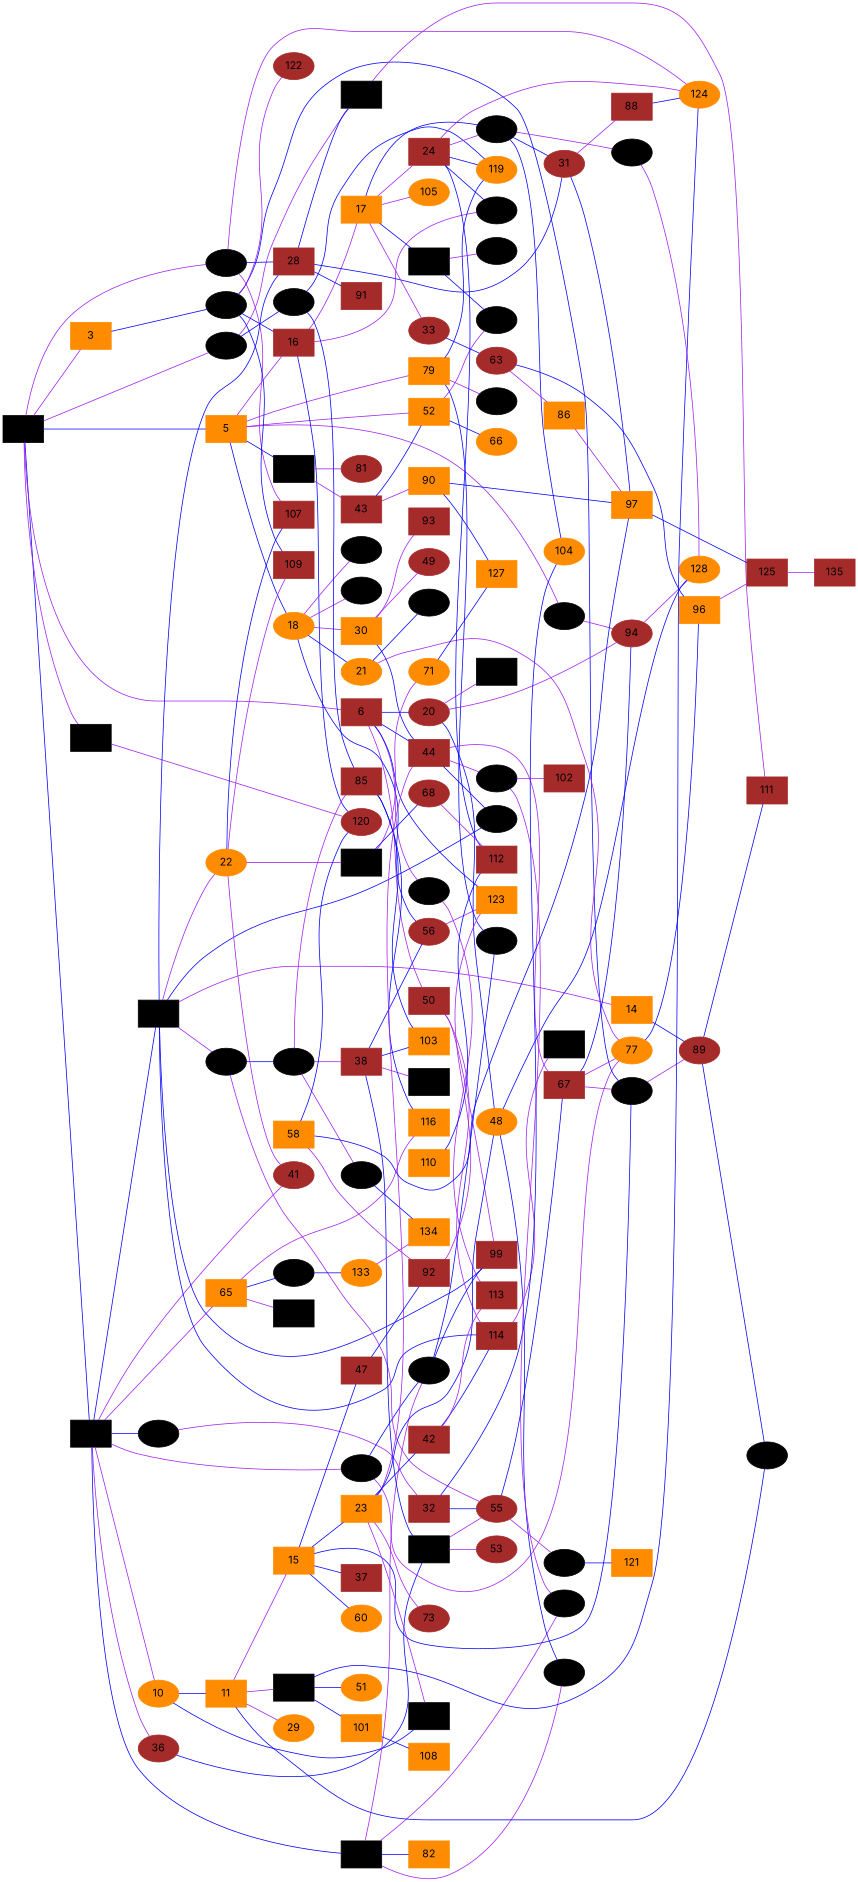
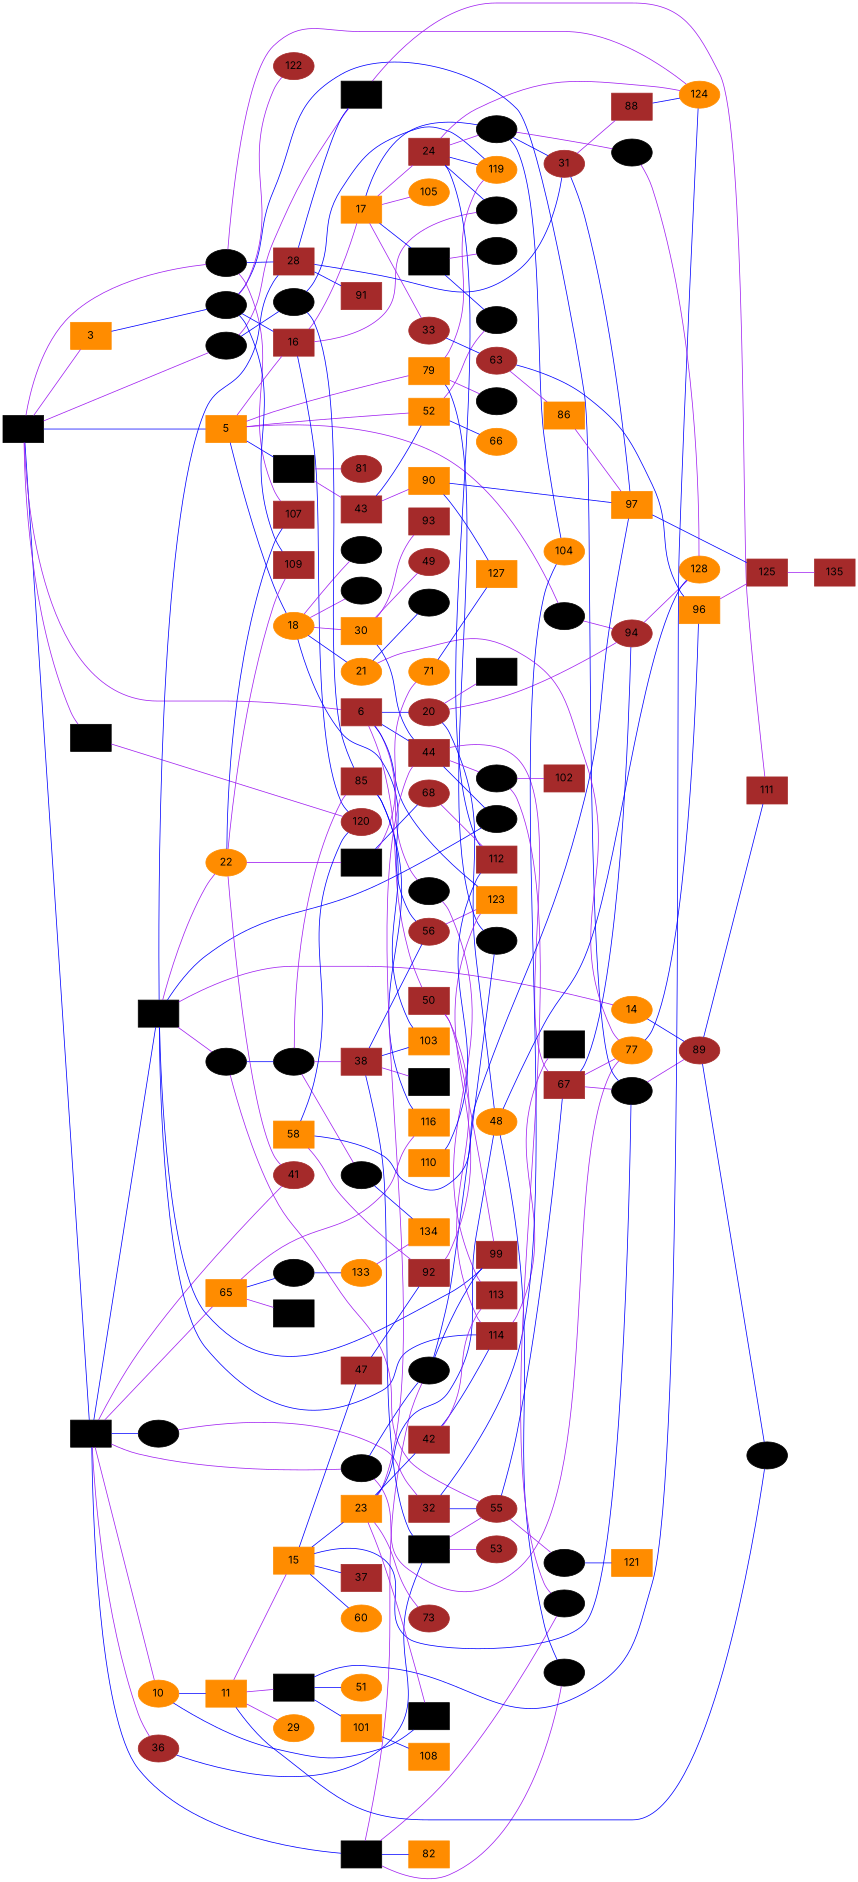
  graph {
    fontname=Inter
    rankdir=LR
    node [color=black fontname=Inter shape=box style=filled]
    edge [color=blue fontname=Inter]
    1
    2
    3 [color=darkorange]
    5 [color=darkorange]
    6 [color=brown]
    9 [shape=ellipse]
    13 [shape=ellipse]
    62
    7
    10 [color=darkorange shape=ellipse]
    26 [shape=ellipse]
    36 [color=brown shape=ellipse]
    41 [color=brown shape=ellipse]
    46 [shape=ellipse]
    54
    65 [color=darkorange]
    4 [shape=ellipse]
    16 [color=brown]
    18 [color=darkorange shape=ellipse]
    27
    52 [color=darkorange]
    79 [color=darkorange]
    80 [shape=ellipse]
    20 [color=brown shape=ellipse]
    44 [color=brown]
    50 [color=brown]
    87 [shape=ellipse]
    123 [color=darkorange]
    84 [shape=ellipse]
    100
    28 [color=brown]
    124 [color=darkorange shape=ellipse]
    107 [color=brown]
    120 [color=brown shape=ellipse]
    8 [shape=ellipse]
-   14 [color=darkorange]
+   14 [color=darkorange shape=ellipse]
    22 [color=darkorange shape=ellipse]
    59 [shape=ellipse]
    99 [color=brown]
    114 [color=brown]
    11 [color=darkorange]
    76
    32 [color=brown]
    45
    77 [color=darkorange shape=ellipse]
    70 [shape=ellipse]
    98 [shape=ellipse]
    82 [color=darkorange]
    131 [shape=ellipse]
    78 [shape=ellipse]
    106
    116 [color=darkorange]
    74 [shape=ellipse]
    109 [color=brown]
    122 [color=brown shape=ellipse]
    17 [color=darkorange]
    118 [shape=ellipse]
    89 [color=brown shape=ellipse]
    21 [color=darkorange shape=ellipse]
    30 [color=darkorange]
    56 [color=brown shape=ellipse]
    64 [shape=ellipse]
    95 [shape=ellipse]
    43 [color=brown]
    81 [color=brown shape=ellipse]
    69 [shape=ellipse]
    66 [color=darkorange shape=ellipse]
    119 [color=darkorange shape=ellipse]
    130 [shape=ellipse]
    117 [shape=ellipse]
    94 [color=brown shape=ellipse]
    48 [color=darkorange shape=ellipse]
    61
    67 [color=brown]
    83 [shape=ellipse]
    113 [color=brown]
    19 [shape=ellipse]
    55 [color=brown shape=ellipse]
    35
    31 [color=brown shape=ellipse]
    91 [color=brown]
    129
    38 [color=brown]
    72 [shape=ellipse]
    85 [color=brown]
    75 [shape=ellipse]
    111 [color=brown]
    12
    15 [color=darkorange]
    29 [color=darkorange shape=ellipse]
    115 [shape=ellipse]
    51 [color=darkorange shape=ellipse]
    101 [color=darkorange]
    23 [color=darkorange]
    37 [color=brown]
    47 [color=brown]
    60 [color=darkorange shape=ellipse]
    108 [color=darkorange]
    42 [color=brown]
    73 [color=brown shape=ellipse]
    92 [color=brown]
    24 [color=brown]
    25 [shape=ellipse]
    33 [color=brown shape=ellipse]
    40
    105 [color=darkorange shape=ellipse]
    112 [color=brown]
    34 [shape=ellipse]
    104 [color=darkorange shape=ellipse]
    63 [color=brown shape=ellipse]
    57 [shape=ellipse]
    126 [shape=ellipse]
    49 [color=brown shape=ellipse]
    93 [color=brown]
    103 [color=darkorange]
    132
    134 [color=darkorange]
    128 [color=darkorange shape=ellipse]
    96 [color=darkorange]
    68 [color=brown shape=ellipse]
    71 [color=darkorange shape=ellipse]
    88 [color=brown]
    97 [color=darkorange]
    90 [color=darkorange]
    86 [color=darkorange]
    125 [color=brown]
    127 [color=darkorange]
    53 [color=brown shape=ellipse]
    58 [color=darkorange]
    102 [color=brown]
    121 [color=darkorange]
    133 [color=darkorange shape=ellipse]
    110 [color=darkorange]
    135 [color=brown]
    1 -- 2
    1 -- 3 [color=purple]
    1 -- 5
    1 -- 6 [color=purple]
    1 -- 9 [color=purple]
    1 -- 13 [color=purple]
    1 -- 62 [color=purple]
    2 -- 7
    2 -- 10 [color=purple]
    2 -- 26
    2 -- 36 [color=purple]
    2 -- 41 [color=purple]
    2 -- 46 [color=purple]
    2 -- 54
    2 -- 65 [color=purple]
    3 -- 4
    5 -- 16 [color=purple]
    5 -- 18
    5 -- 27
    5 -- 52 [color=purple]
    5 -- 79 [color=purple]
    5 -- 80 [color=purple]
    6 -- 20
    6 -- 44
    6 -- 50 [color=purple]
    6 -- 87 [color=purple]
    6 -- 123
    9 -- 84
    9 -- 100 [color=purple]
    13 -- 28
    13 -- 124 [color=purple]
    13 -- 107 [color=purple]
    62 -- 120 [color=purple]
    7 -- 28
    7 -- 8 [color=purple]
    7 -- 14 [color=purple]
    7 -- 22 [color=purple]
    7 -- 59
    7 -- 99
    7 -- 114
    10 -- 11
    10 -- 76
    26 -- 32 [color=purple]
    36 -- 45
    46 -- 77 [color=purple]
    46 -- 70
    54 -- 70 [color=purple]
    54 -- 98 [color=purple]
    54 -- 82
    54 -- 131 [color=purple]
    65 -- 78
    65 -- 106 [color=purple]
    65 -- 116 [color=purple]
    4 -- 16
    4 -- 74
    4 -- 109
    4 -- 122 [color=purple]
    16 -- 120
    16 -- 17 [color=purple]
    16 -- 118 [color=purple]
    18 -- 21
    18 -- 30 [color=purple]
    18 -- 56
    18 -- 64 [color=purple]
    18 -- 95 [color=purple]
    27 -- 43 [color=purple]
    27 -- 81 [color=purple]
    52 -- 69 [color=purple]
    52 -- 66
-   79 -- 119
+   79 -- 119 [color=purple]
    79 -- 130
    79 -- 117 [color=purple]
    80 -- 94 [color=purple]
    20 -- 94 [color=purple]
    20 -- 48
    20 -- 61 [color=purple]
    44 -- 59
    44 -- 67 [color=purple]
    44 -- 83 [color=purple]
    50 -- 99 [color=purple]
    50 -- 114 [color=purple]
    87 -- 113 [color=purple]
    84 -- 119
    84 -- 85
    100 -- 111 [color=purple]
    28 -- 100
    28 -- 31
    28 -- 91
    8 -- 19
    8 -- 55 [color=purple]
    14 -- 89
    22 -- 41 [color=purple]
    22 -- 107
    22 -- 109 [color=purple]
    22 -- 35 [color=purple]
    114 -- 129 [color=purple]
    11 -- 12 [color=purple]
    11 -- 15 [color=purple]
    11 -- 29 [color=purple]
    11 -- 115
    32 -- 55
    32 -- 104
    45 -- 55 [color=purple]
    45 -- 53 [color=purple]
    77 -- 96
    70 -- 99
    70 -- 130
    78 -- 133
    74 -- 89 [color=purple]
    17 -- 24 [color=purple]
    17 -- 25
    17 -- 33 [color=purple]
    17 -- 40
    17 -- 105 [color=purple]
    89 -- 111
    89 -- 115
    21 -- 77 [color=purple]
    21 -- 126
    30 -- 44
    30 -- 49 [color=purple]
    30 -- 93 [color=purple]
    56 -- 123 [color=purple]
    43 -- 52
    43 -- 90 [color=purple]
    94 -- 128 [color=purple]
    48 -- 98
    48 -- 128
    67 -- 77 [color=purple]
    67 -- 74 [color=purple]
    67 -- 94
    83 -- 131 [color=purple]
    83 -- 102 [color=purple]
    19 -- 38 [color=purple]
    19 -- 72 [color=purple]
    19 -- 85 [color=purple]
    55 -- 67
    55 -- 75 [color=purple]
    35 -- 68
    35 -- 71 [color=purple]
    31 -- 88 [color=purple]
    31 -- 97
    38 -- 45
    38 -- 56
    38 -- 103
    38 -- 132 [color=purple]
    72 -- 134
    85 -- 116
    85 -- 103
    75 -- 121
    12 -- 124
    12 -- 51
    12 -- 101
    15 -- 74
    15 -- 23
    15 -- 37
    15 -- 47
    15 -- 60
    101 -- 108
    23 -- 44 [color=purple]
    23 -- 76 [color=purple]
    23 -- 48
    23 -- 42
    23 -- 73 [color=purple]
    47 -- 92
    42 -- 114
    42 -- 113 [color=purple]
    92 -- 123 [color=purple]
    24 -- 124 [color=purple]
    24 -- 118
    24 -- 119
    24 -- 25 [color=purple]
    24 -- 112
    25 -- 31
    25 -- 34 [color=purple]
    25 -- 104
    33 -- 63
    40 -- 69
    40 -- 57 [color=purple]
    34 -- 128 [color=purple]
    63 -- 96
    63 -- 86 [color=purple]
    96 -- 125 [color=purple]
    68 -- 112 [color=purple]
    71 -- 127
    88 -- 124
    97 -- 125
    90 -- 97
    90 -- 127
    86 -- 97 [color=purple]
    125 -- 135 [color=purple]
    58 -- 120
    58 -- 92 [color=purple]
    58 -- 97
    133 -- 134 [color=purple]
    110 -- 112
  }
